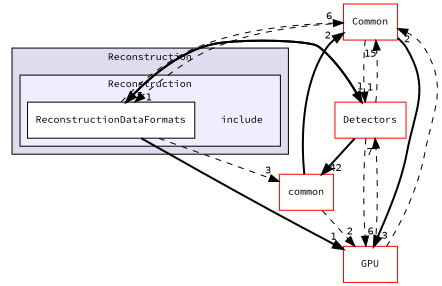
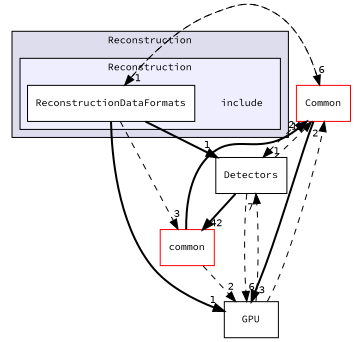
  digraph {
    compound=true
    fontname="Source Code Pro"
    node [fontname="Source Code Pro" fontsize=10 shape=box color=red]
    edge [headlabel=1 labeldistance=1.5 labelfontname=Helvetica labelfontsize=10 style=dashed fontname="Source Code Pro"]
    n1 [label=include shape=plaintext color=""]
    n2 [color=black fillcolor=white label=ReconstructionDataFormats style=filled]
    n3 [label=Common]
-   n4 [label=Detectors]
+   n4 [color=black label=Detectors]
    n5 [label=common]
-   n6 [label=GPU]
+   n6 [color=black label=GPU]
    subgraph cluster_1 {
      bgcolor="#ddddee"
      fontsize=10
      label=Reconstruction
      pencolor=black
      subgraph cluster_2 {
        bgcolor="#eeeeff"
        fontsize=10
        pencolor=black
        n1
        n2
      }
    }
    n2 -> n3 [headlabel=6]
    n2 -> n4 [style=bold]
    n2 -> n5 [headlabel=3]
    n2 -> n6 [style=bold]
    n3 -> n2
    n3 -> n4
    n3 -> n6 [headlabel=3 style=bold]
-   n4 -> n2 [headlabel=5 style=bold]
    n4 -> n3 [headlabel=15]
    n4 -> n5 [headlabel=42 style=bold]
    n4 -> n6 [headlabel=6]
    n5 -> n3 [headlabel=2 style=bold]
    n5 -> n6 [headlabel=2]
    n6 -> n3 [headlabel=2]
    n6 -> n4 [headlabel=7]
  }
